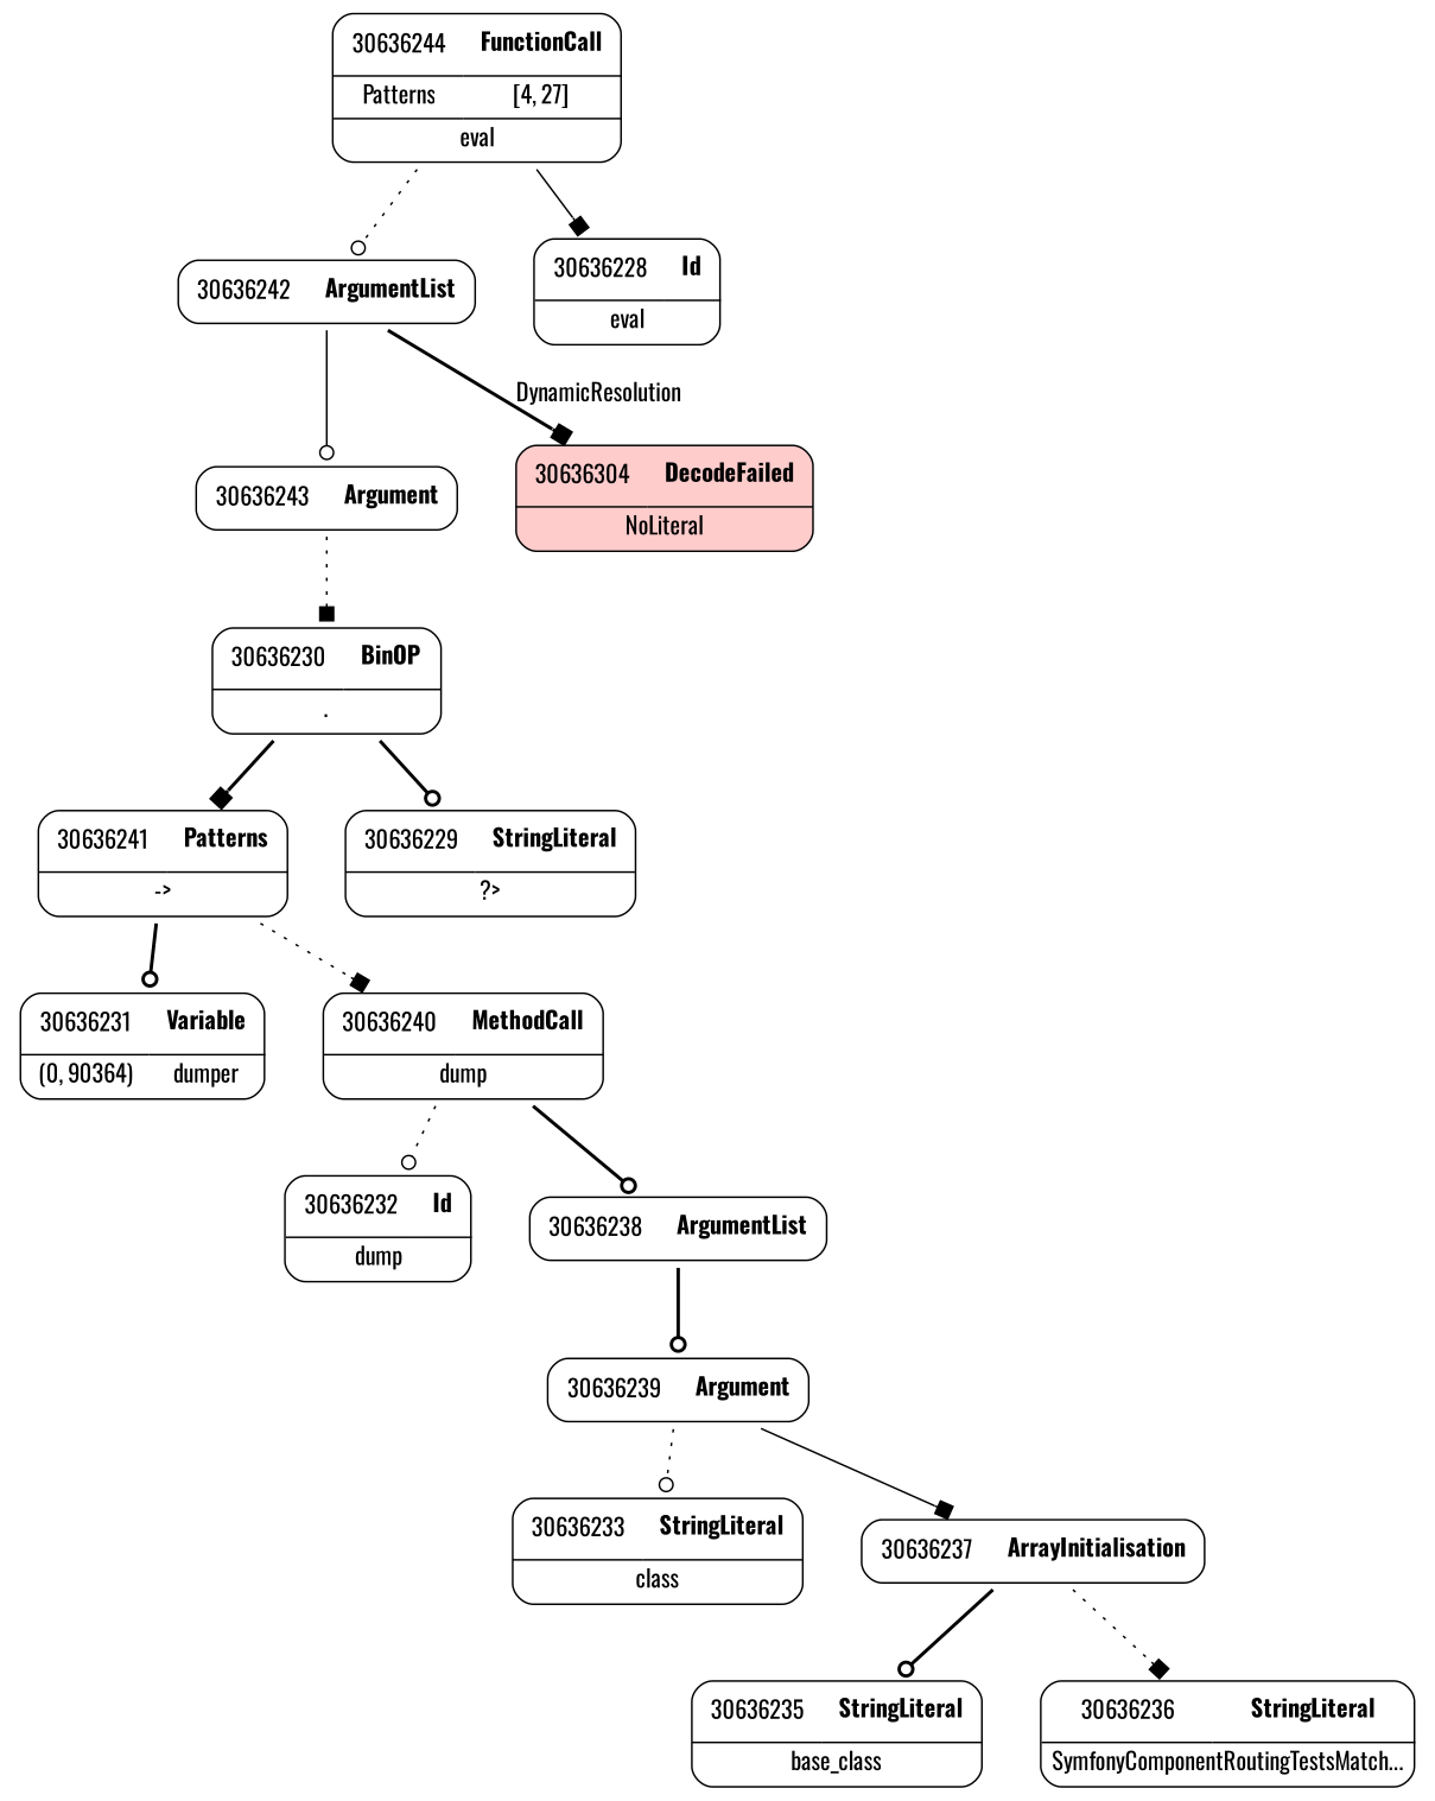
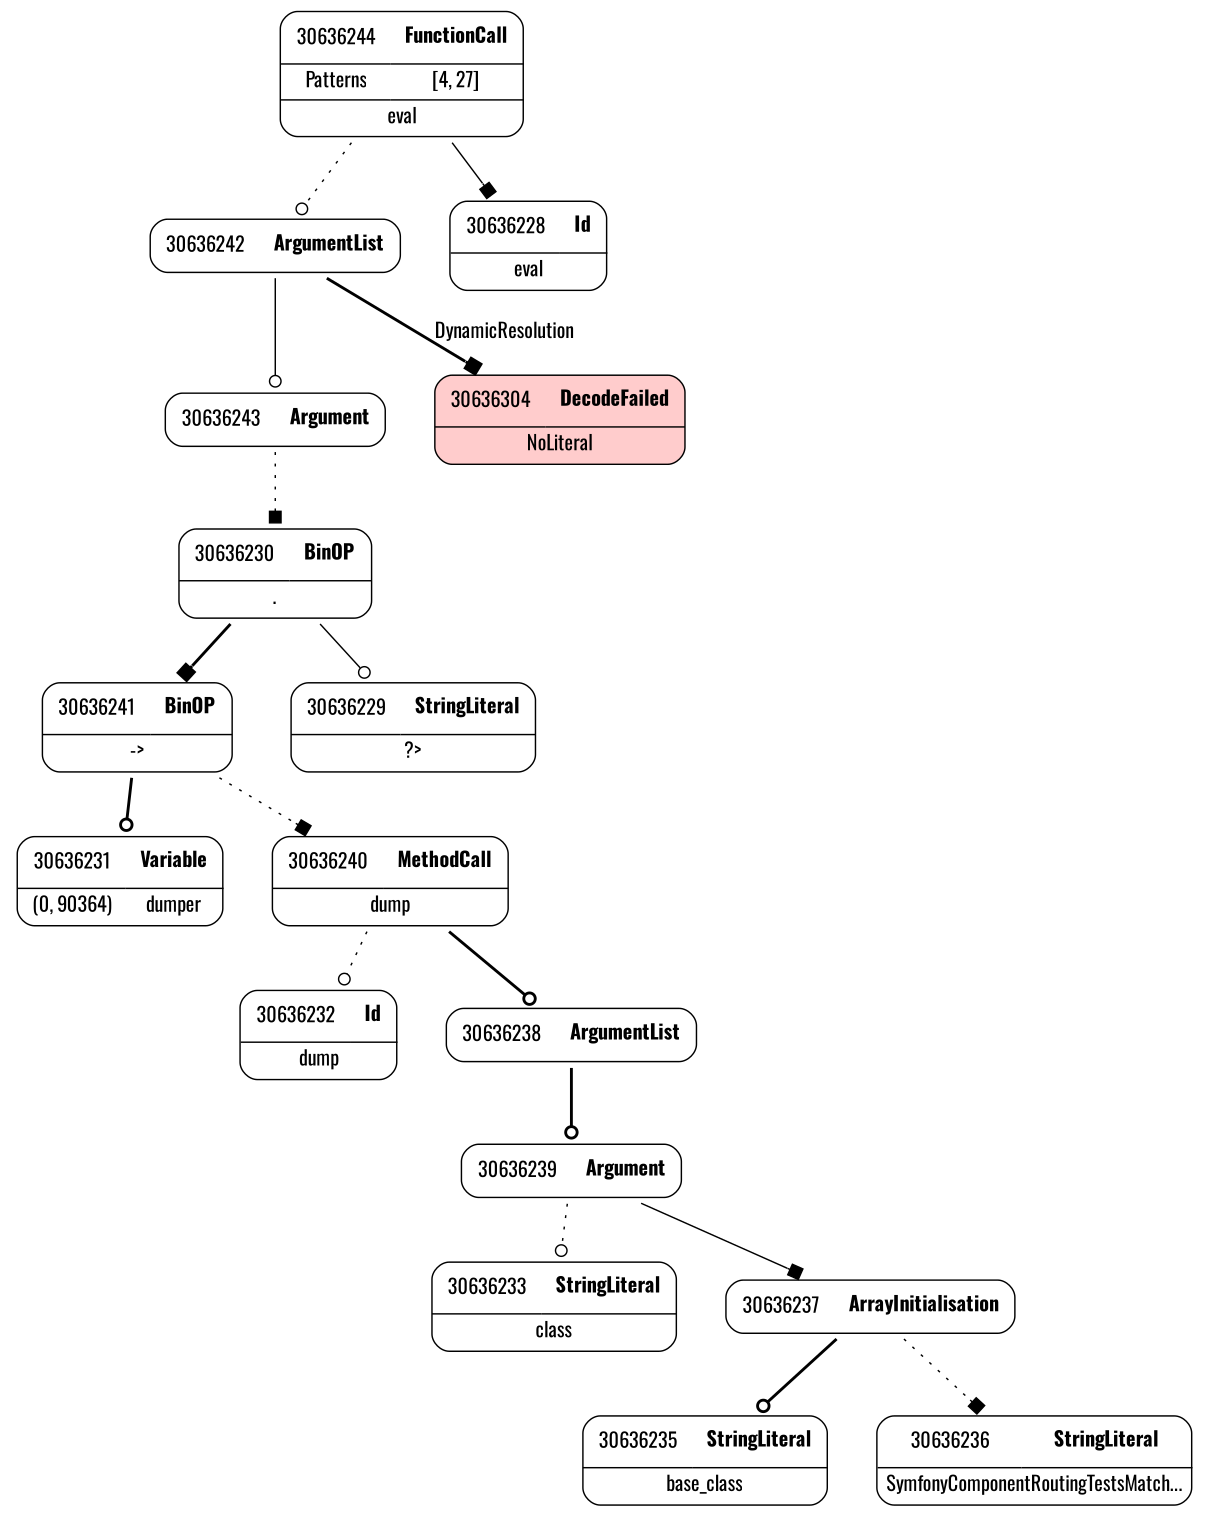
  digraph {
    fontname=Oswald
    node [fontname=Oswald shape=none]
    edge [arrowhead=odot fontname=Oswald style=bold weight=2]
    n1 [label=<<TABLE border='1' cellspacing='0' cellpadding='10' style='rounded' ><TR><TD border='0'>30636243</TD><TD border='0'><B>Argument</B></TD></TR></TABLE>>]
    n2 [label=<<TABLE border='1' cellspacing='0' cellpadding='10' style='rounded' ><TR><TD border='0'>30636230</TD><TD border='0'><B>BinOP</B></TD></TR><HR/><TR><TD border='0' cellpadding='5' colspan='2'>.</TD></TR></TABLE>>]
-   n3 [label=<<TABLE border='1' cellspacing='0' cellpadding='10' style='rounded' ><TR><TD border='0'>30636241</TD><TD border='0'><B>Patterns</B></TD></TR><HR/><TR><TD border='0' cellpadding='5' colspan='2'>-&gt;</TD></TR></TABLE>>]
+   n3 [label=<<TABLE border='1' cellspacing='0' cellpadding='10' style='rounded' ><TR><TD border='0'>30636241</TD><TD border='0'><B>BinOP</B></TD></TR><HR/><TR><TD border='0' cellpadding='5' colspan='2'>-&gt;</TD></TR></TABLE>>]
    n4 [label=<<TABLE border='1' cellspacing='0' cellpadding='10' style='rounded' ><TR><TD border='0'>30636229</TD><TD border='0'><B>StringLiteral</B></TD></TR><HR/><TR><TD border='0' cellpadding='5' colspan='2'>?&gt;</TD></TR></TABLE>>]
    n5 [label=<<TABLE border='1' cellspacing='0' cellpadding='10' style='rounded' ><TR><TD border='0'>30636231</TD><TD border='0'><B>Variable</B></TD></TR><HR/><TR><TD border='0' cellpadding='5'>(0, 90364)</TD><TD border='0' cellpadding='5'>dumper</TD></TR></TABLE>>]
    n6 [label=<<TABLE border='1' cellspacing='0' cellpadding='10' style='rounded' ><TR><TD border='0'>30636240</TD><TD border='0'><B>MethodCall</B></TD></TR><HR/><TR><TD border='0' cellpadding='5' colspan='2'>dump</TD></TR></TABLE>>]
    n7 [label=<<TABLE border='1' cellspacing='0' cellpadding='10' style='rounded' bgcolor='#FFCCCC' ><TR><TD border='0'>30636304</TD><TD border='0'><B>DecodeFailed</B></TD></TR><HR/><TR><TD border='0' cellpadding='5' colspan='2'>NoLiteral</TD></TR></TABLE>>]
    n8 [label=<<TABLE border='1' cellspacing='0' cellpadding='10' style='rounded' ><TR><TD border='0'>30636242</TD><TD border='0'><B>ArgumentList</B></TD></TR></TABLE>>]
    n9 [label=<<TABLE border='1' cellspacing='0' cellpadding='10' style='rounded' ><TR><TD border='0'>30636232</TD><TD border='0'><B>Id</B></TD></TR><HR/><TR><TD border='0' cellpadding='5' colspan='2'>dump</TD></TR></TABLE>>]
    n10 [label=<<TABLE border='1' cellspacing='0' cellpadding='10' style='rounded' ><TR><TD border='0'>30636238</TD><TD border='0'><B>ArgumentList</B></TD></TR></TABLE>>]
    n11 [label=<<TABLE border='1' cellspacing='0' cellpadding='10' style='rounded' ><TR><TD border='0'>30636239</TD><TD border='0'><B>Argument</B></TD></TR></TABLE>>]
    n12 [label=<<TABLE border='1' cellspacing='0' cellpadding='10' style='rounded' ><TR><TD border='0'>30636233</TD><TD border='0'><B>StringLiteral</B></TD></TR><HR/><TR><TD border='0' cellpadding='5' colspan='2'>class</TD></TR></TABLE>>]
    n13 [label=<<TABLE border='1' cellspacing='0' cellpadding='10' style='rounded' ><TR><TD border='0'>30636237</TD><TD border='0'><B>ArrayInitialisation</B></TD></TR></TABLE>>]
    n14 [label=<<TABLE border='1' cellspacing='0' cellpadding='10' style='rounded' ><TR><TD border='0'>30636244</TD><TD border='0'><B>FunctionCall</B></TD></TR><HR/><TR><TD border='0' cellpadding='5'>Patterns</TD><TD border='0' cellpadding='5'>[4, 27]</TD></TR><HR/><TR><TD border='0' cellpadding='5' colspan='2'>eval</TD></TR></TABLE>>]
    n15 [label=<<TABLE border='1' cellspacing='0' cellpadding='10' style='rounded' ><TR><TD border='0'>30636228</TD><TD border='0'><B>Id</B></TD></TR><HR/><TR><TD border='0' cellpadding='5' colspan='2'>eval</TD></TR></TABLE>>]
    n16 [label=<<TABLE border='1' cellspacing='0' cellpadding='10' style='rounded' ><TR><TD border='0'>30636235</TD><TD border='0'><B>StringLiteral</B></TD></TR><HR/><TR><TD border='0' cellpadding='5' colspan='2'>base_class</TD></TR></TABLE>>]
    n17 [label=<<TABLE border='1' cellspacing='0' cellpadding='10' style='rounded' ><TR><TD border='0'>30636236</TD><TD border='0'><B>StringLiteral</B></TD></TR><HR/><TR><TD border='0' cellpadding='5' colspan='2'>SymfonyComponentRoutingTestsMatch...</TD></TR></TABLE>>]
    n1 -> n2 [arrowhead=box style=dotted]
    n2 -> n3 [arrowhead=box]
-   n2 -> n4
+   n2 -> n4 [style=solid]
    n3 -> n5
    n3 -> n6 [arrowhead=box style=dotted]
    n6 -> n9 [style=dotted]
    n6 -> n10
    n8 -> n1 [style=solid]
    n8 -> n7 [arrowhead=box label=DynamicResolution weight=""]
    n10 -> n11
    n11 -> n12 [style=dotted]
    n11 -> n13 [arrowhead=box style=solid]
    n13 -> n16
    n13 -> n17 [arrowhead=box style=dotted]
    n14 -> n8 [style=dotted]
    n14 -> n15 [arrowhead=box style=solid]
  }
